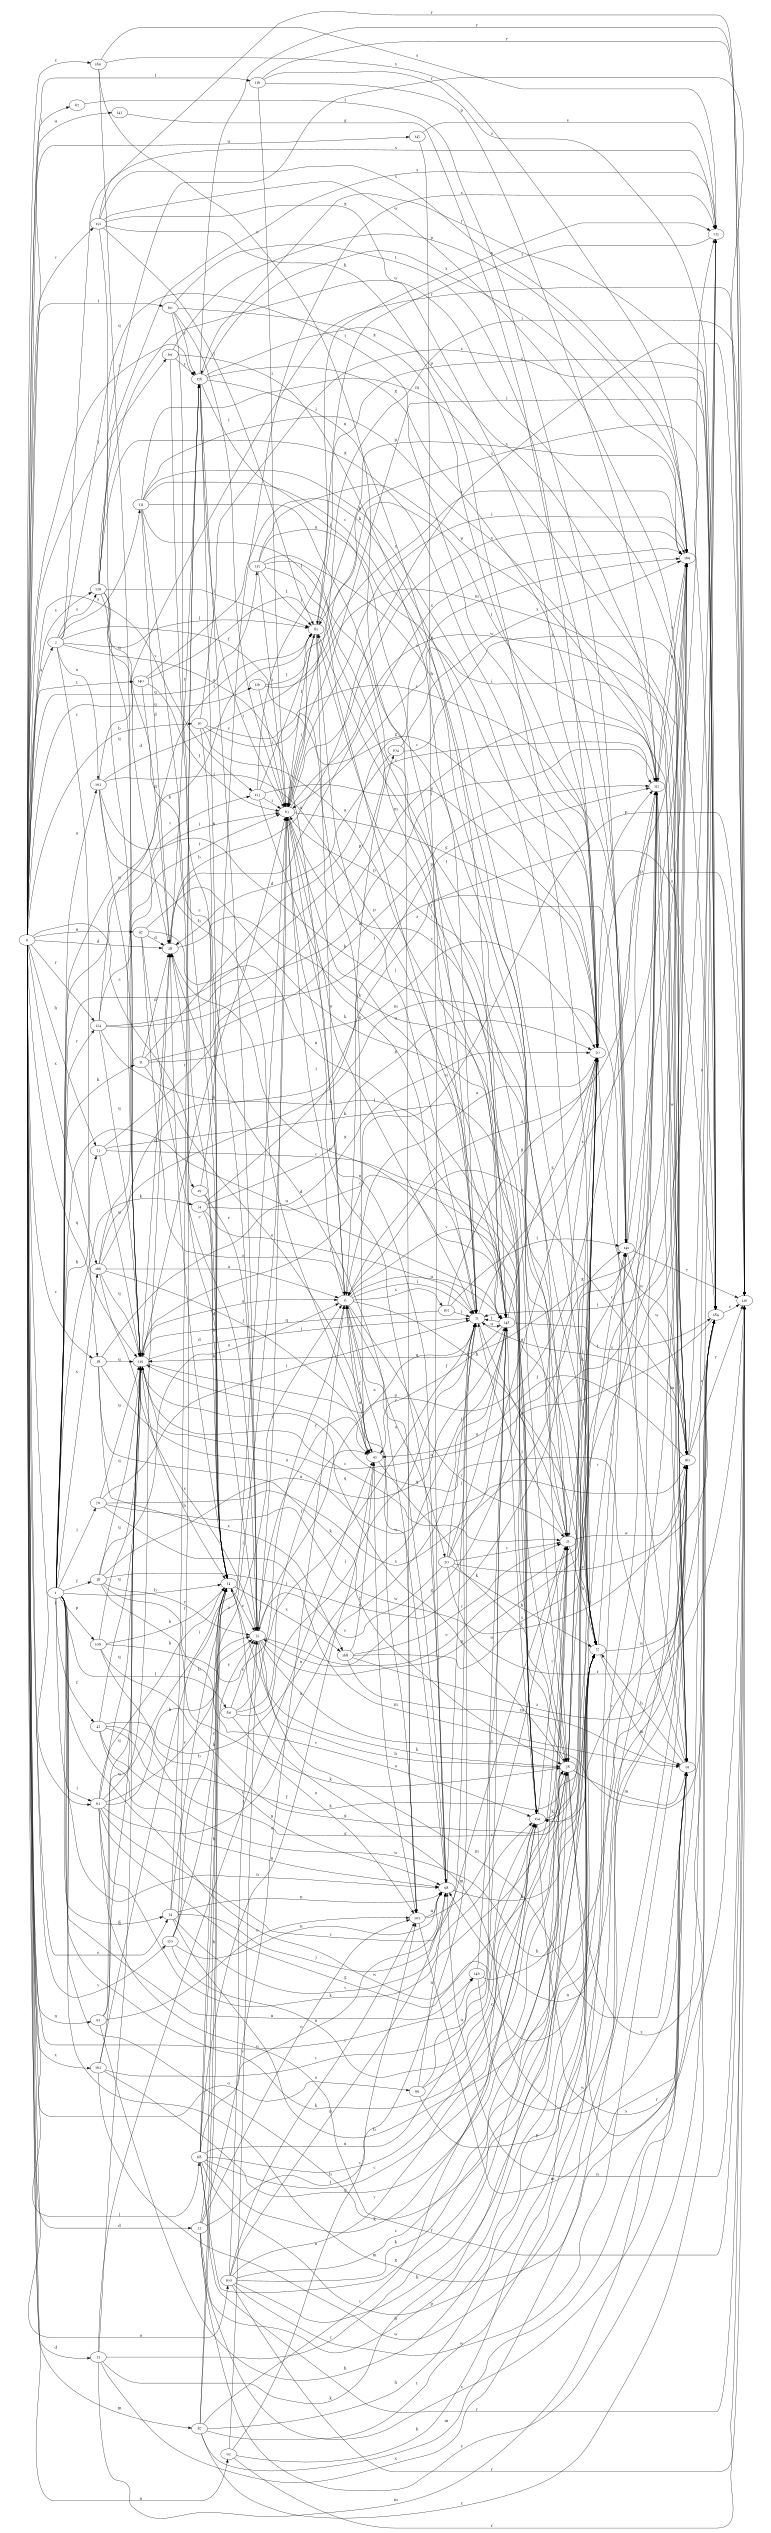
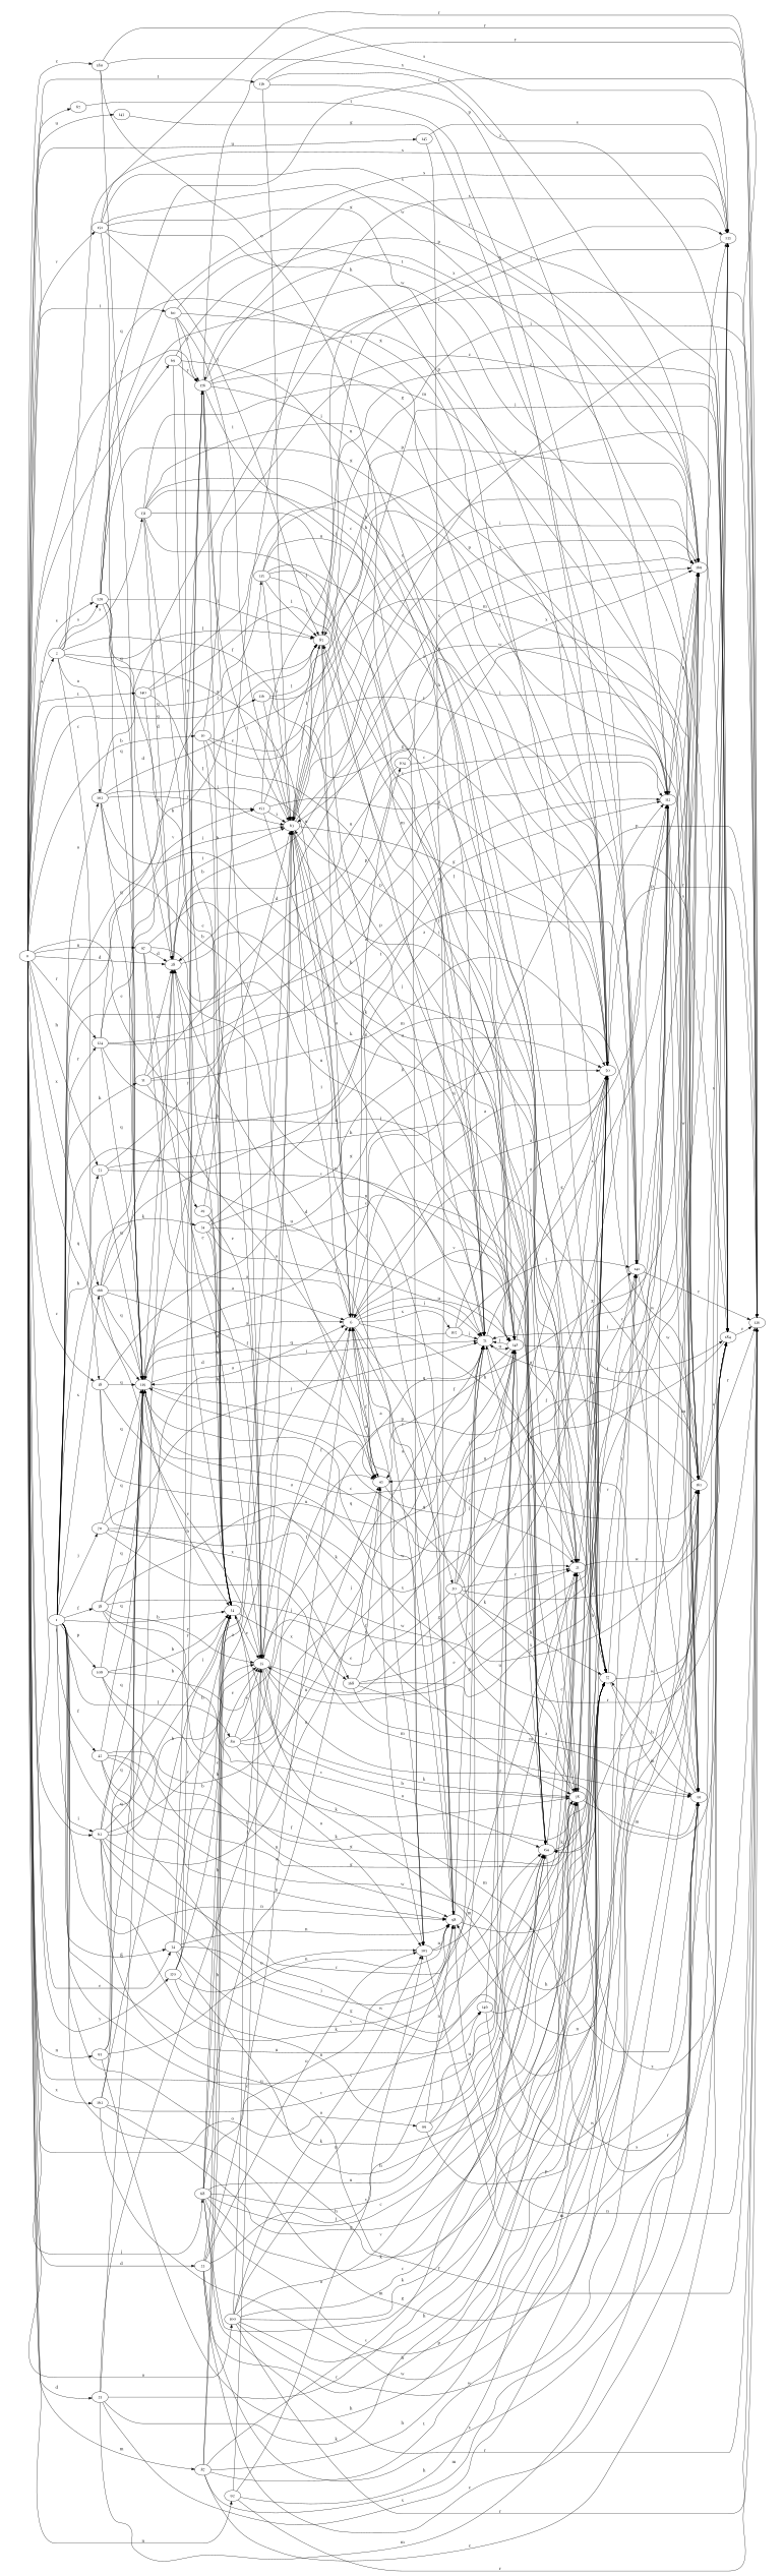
  strict digraph {
    fontname="Playfair Display"
    rankdir=LR
    node [fontname="Playfair Display"]
    edge [fontname="Playfair Display"]
    0
    2
    10
    18
    23
    25
    28
    29
    34
    53
    60
    62
    67
    68
    69
    87
    92
    95
    97
    99
    100
    115
    116
    119
    124
    129
    136
    140
    143
    145
    146
    151
    153
    162
    166
    170
    176
    180
    85
    102
    6
    43
    131
    133
    141
    14
    148
    50
    184
    78
    161
    168
    57
    71
    105
    91
    21
    169
    126
    35
    98
    154
    112
    63
    1
    38
    42
    n68 [label=51]
    70
    74
    80
    108
    20
    104
    167
    0 -> 2 [label=a]
    0 -> 10 [label=b]
    0 -> 18 [label=c]
    0 -> 23 [label=d]
    0 -> 25 [label=d]
    0 -> 28 [label=d]
    0 -> 29 [label=e]
    0 -> 34 [label=e]
    0 -> 53 [label=h]
    0 -> 60 [label=i]
    0 -> 62 [label=i]
    0 -> 67 [label=j]
    0 -> 68 [label=j]
    0 -> 69 [label=j]
    0 -> 87 [label=m]
    0 -> 92 [label=n]
    0 -> 95 [label=n]
    0 -> 97 [label=n]
    0 -> 99 [label=o]
    0 -> 100 [label=o]
    0 -> 115 [label=q]
    0 -> 116 [label=q]
    0 -> 119 [label=q]
    0 -> 124 [label=r]
    0 -> 129 [label=s]
    0 -> 136 [label=t]
    0 -> 140 [label=t]
    0 -> 143 [label=u]
    0 -> 145 [label=u]
    0 -> 146 [label=u]
    0 -> 151 [label=v]
-   0 -> 153 [label=v]
+   102 -> 153 [label=v]
    0 -> 162 [label=x]
    0 -> 166 [label=x]
    0 -> 170 [label=y]
    0 -> 176 [label=y]
    0 -> 180 [label=z]
    2 -> 18 [label=c]
    2 -> 129 [label=s]
    2 -> 85 [label=l]
    2 -> 102 [label=o]
    2 -> 6 [label=a]
    2 -> 43 [label=f]
    2 -> 131 [label=s]
    2 -> 133 [label=s]
    2 -> 141 [label=t]
    10 -> 141 [label=t]
    10 -> 14 [label=b]
    10 -> 148 [label=u]
    10 -> 50 [label=g]
    10 -> 184 [label=z]
    18 -> 119 [label=q]
    18 -> 50 [label=g]
    18 -> 78 [label=k]
    18 -> 161 [label=w]
    18 -> 168 [label=x]
    23 -> 6 [label=a]
    23 -> 133 [label=s]
    23 -> 14 [label=b]
    23 -> 184 [label=z]
    23 -> 57 [label=h]
    23 -> 71 [label=j]
    23 -> 105 [label=o]
    25 -> 119 [label=q]
    25 -> 43 [label=f]
    25 -> 78 [label=k]
    25 -> 91 [label=m]
    25 -> 21 [label=c]
    25 -> 169 [label=x]
    28 -> 176 [label=y]
    28 -> 148 [label=u]
    28 -> 78 [label=k]
    28 -> 169 [label=x]
    28 -> 126 [label=r]
    29 -> 133 [label=s]
    29 -> 14 [label=b]
    29 -> 35 [label=e]
    34 -> 176 [label=y]
    34 -> 14 [label=b]
    34 -> 57 [label=h]
    34 -> 71 [label=j]
    34 -> 98 [label=n]
    34 -> 154 [label=v]
    53 -> 119 [label=q]
    53 -> 57 [label=h]
    53 -> 154 [label=v]
    53 -> 112 [label=p]
    60 -> 176 [label=y]
    60 -> 141 [label=t]
    60 -> 14 [label=b]
    60 -> 50 [label=g]
    60 -> 63 [label=i]
    62 -> 119 [label=q]
    62 -> 6 [label=a]
    62 -> 14 [label=b]
    62 -> 148 [label=u]
    62 -> 50 [label=g]
    62 -> 78 [label=k]
    62 -> 21 [label=c]
    62 -> 126 [label=r]
    62 -> 35 [label=e]
    62 -> 63 [label=i]
    67 -> 141 [label=t]
    68 -> 43 [label=f]
    68 -> 14 [label=b]
    68 -> 148 [label=u]
    68 -> 50 [label=g]
    68 -> 78 [label=k]
    68 -> 21 [label=c]
    68 -> 126 [label=r]
    68 -> 98 [label=n]
    68 -> 154 [label=v]
    68 -> 112 [label=p]
    68 -> 63 [label=i]
    69 -> 176 [label=y]
    69 -> 14 [label=b]
    69 -> 71 [label=j]
    69 -> 169 [label=p]
    87 -> 141 [label=t]
    87 -> 14 [label=b]
    87 -> 184 [label=z]
    87 -> 57 [label=h]
    87 -> 91 [label=m]
    87 -> 35 [label=e]
    87 -> 154 [label=v]
    92 -> 57 [label=h]
    92 -> 105 [label=o]
    92 -> 126 [label=r]
    92 -> 35 [label=e]
    95 -> 28 [label=d]
    95 -> 119 [label=q]
    95 -> 57 [label=h]
    95 -> 105 [label=o]
    97 -> 28 [label=d]
    97 -> 6 [label=a]
    97 -> 148 [label=u]
    97 -> 78 [label=k]
    97 -> 35 [label=e]
    99 -> 148 [label=u]
    99 -> 21 [label=c]
    99 -> 98 [label=n]
    99 -> 112 [label=p]
    100 -> 78 [label=k]
    100 -> 161 [label=w]
    100 -> 57 [label=h]
    100 -> 105 [label=o]
    100 -> 21 [label=c]
    100 -> 126 [label=r]
    100 -> 35 [label=e]
    100 -> 98 [label=n]
    100 -> 154 [label=v]
    115 -> 85 [label=l]
    115 -> 50 [label=g]
    115 -> 57 [label=h]
    115 -> 21 [label=c]
    115 -> 154 [label=v]
    115 -> 112 [label=p]
    115 -> 63 [label=i]
    116 -> 85 [label=l]
    116 -> 91 [label=m]
    116 -> 63 [label=i]
    119 -> 28 [label=d]
    119 -> 6 [label=a]
    119 -> 14 [label=b]
    119 -> 71 [label=j]
    119 -> 21 [label=c]
    119 -> 112 [label=p]
    119 -> 63 [label=i]
    124 -> 119 [label=q]
    124 -> 85 [label=l]
    124 -> 78 [label=k]
    124 -> 91 [label=m]
    124 -> 112 [label=p]
    124 -> 63 [label=i]
    129 -> 28 [label=d]
    129 -> 119 [label=q]
    129 -> 85 [label=l]
    129 -> 133 [label=s]
    129 -> 14 [label=b]
    129 -> 50 [label=g]
    129 -> 161 [label=w]
    129 -> 126 [label=r]
    136 -> 184 [label=z]
    136 -> 126 [label=r]
    136 -> 112 [label=p]
    136 -> 63 [label=i]
    140 -> 28 [label=d]
    140 -> 57 [label=h]
    140 -> 71 [label=j]
    140 -> 63 [label=i]
    143 -> 50 [label=g]
    145 -> 133 [label=s]
    145 -> 98 [label=j]
    146 -> 148 [label=u]
    146 -> 161 [label=w]
    146 -> 57 [label=h]
    151 -> 119 [label=q]
    151 -> 85 [label=l]
    151 -> 50 [label=g]
    151 -> 161 [label=w]
    151 -> 57 [label=h]
    151 -> 169 [label=x]
    151 -> 126 [label=r]
    153 -> 133 [label=s]
    153 -> 50 [label=g]
    153 -> 184 [label=z]
    153 -> 71 [label=j]
    153 -> 63 [label=i]
    162 -> 119 [label=q]
    162 -> 14 [label=b]
    162 -> 50 [label=g]
    162 -> 161 [label=w]
    162 -> 154 [label=v]
    166 -> 119 [label=q]
    166 -> 6 [label=a]
    166 -> 43 [label=f]
    166 -> 184 [label=z]
    166 -> 91 [label=m]
    166 -> 35 [label=e]
    166 -> 63 [label=i]
    170 -> 176 [label=y]
    170 -> 14 [label=b]
    170 -> 35 [label=e]
    170 -> 98 [label=n]
    170 -> 154 [label=v]
    176 -> 14 [label=b]
    176 -> 148 [label=u]
    176 -> 50 [label=g]
    176 -> 71 [label=j]
    176 -> 169 [label=x]
    176 -> 126 [label=r]
    176 -> 35 [label=e]
    176 -> 112 [label=p]
    176 -> 63 [label=i]
    180 -> 119 [label=q]
    180 -> 133 [label=s]
    180 -> 105 [label=o]
    180 -> 169 [label=x]
    85 -> 6 [label=a]
    85 -> 184 [label=z]
    85 -> 71 [label=j]
    85 -> 169 [label=x]
    85 -> 63 [label=i]
    102 -> 119 [label=q]
    102 -> 43 [label=f]
    102 -> 148 [label=u]
    102 -> 57 [label=h]
    102 -> 169 [label=x]
    102 -> 126 [label=r]
    6 -> 43 [label=f]
    6 -> 148 [label=u]
    6 -> 57 [label=h]
    6 -> 71 [label=j]
    6 -> 21 [label=c]
    6 -> 154 [label=v]
    6 -> 63 [label=i]
    6 -> 20 [label=c]
    6 -> 104 [label=o]
    6 -> 167 [label=x]
    43 -> 6 [label=a]
    43 -> 78 [label=k]
    43 -> 105 [label=o]
    131 -> 28 [label=d]
    131 -> 148 [label=u]
    131 -> 57 [label=h]
    131 -> 71 [label=j]
    131 -> 91 [label=m]
    131 -> 21 [label=c]
    131 -> 35 [label=e]
    131 -> 112 [label=p]
    133 -> 85 [label=l]
    133 -> 71 [label=j]
    141 -> 133 [label=s]
    141 -> 161 [label=w]
    141 -> 126 [label=r]
    141 -> 35 [label=e]
    141 -> 112 [label=p]
    14 -> 28 [label=d]
    14 -> 168 [label=x]
    14 -> 91 [label=m]
    14 -> 35 [label=e]
    148 -> 43 [label=f]
    148 -> 50 [label=g]
    148 -> 184 [label=z]
    148 -> 71 [label=j]
    148 -> 154 [label=v]
    50 -> 6 [label=a]
    50 -> 78 [label=k]
    50 -> 161 [label=w]
    50 -> 126 [label=r]
    50 -> 112 [label=p]
    184 -> 119 [label=q]
    184 -> 176 [label=y]
    184 -> 126 [label=r]
    184 -> 63 [label=i]
    78 -> 119 [label=q]
    78 -> 141 [label=t]
    78 -> 14 [label=b]
    78 -> 50 [label=g]
    78 -> 184 [label=z]
    78 -> 91 [label=m]
    78 -> 126 [label=r]
    78 -> 63 [label=i]
    161 -> 6 [label=a]
    161 -> 43 [label=f]
    161 -> 133 [label=s]
    161 -> 184 [label=z]
    161 -> 71 [label=j]
    161 -> 126 [label=r]
    161 -> 154 [label=v]
    168 -> 43 [label=f]
    168 -> 184 [label=z]
    168 -> 91 [label=m]
    168 -> 21 [label=c]
    168 -> 169 [label=x]
    57 -> 141 [label=t]
    57 -> 161 [label=w]
    57 -> 91 [label=m]
    71 -> 148 [label=u]
    71 -> 21 [label=c]
    71 -> 169 [label=x]
    105 -> 6 [label=a]
    105 -> 91 [label=m]
    105 -> 21 [label=c]
    105 -> 98 [label=n]
    91 -> 119 [label=q]
    91 -> 57 [label=h]
    91 -> 63 [label=i]
    21 -> 85 [label=l]
    21 -> 161 [label=w]
    21 -> 57 [label=h]
    21 -> 71 [label=j]
    169 -> 119 [label=q]
    169 -> 6 [label=a]
    169 -> 98 [label=n]
    169 -> 112 [label=p]
    169 -> 63 [label=i]
    126 -> 119 [label=q]
    126 -> 98 [label=n]
    126 -> 63 [label=i]
    35 -> 28 [label=d]
    35 -> 43 [label=f]
    35 -> 50 [label=g]
    35 -> 184 [label=z]
    35 -> 78 [label=k]
    35 -> 71 [label=j]
    35 -> 91 [label=m]
    35 -> 112 [label=p]
    35 -> 63 [label=i]
    98 -> 28 [label=d]
    98 -> 6 [label=a]
    98 -> 57 [label=h]
    98 -> 71 [label=j]
    98 -> 63 [label=i]
    154 -> 85 [label=l]
    154 -> 133 [label=s]
    154 -> 78 [label=k]
    154 -> 21 [label=c]
    112 -> 85 [label=l]
    112 -> 161 [label=w]
    112 -> 91 [label=m]
    112 -> 21 [label=c]
    112 -> 169 [label=x]
    112 -> 154 [label=v]
    63 -> 85 [label=l]
    63 -> 148 [label=u]
    63 -> 50 [label=g]
    63 -> 161 [label=w]
    63 -> 71 [label=j]
    63 -> 21 [label=c]
    63 -> 169 [label=x]
    63 -> 98 [label=n]
    1 -> 34 [label=e]
    1 -> 53 [label=h]
    1 -> 62 [label=i]
    1 -> 124 [label=r]
    1 -> 146 [label=u]
    1 -> 153 [label=v]
    1 -> 166 [label=x]
    1 -> 85 [label=l]
    1 -> 102 [label=o]
    1 -> 14 [label=b]
    1 -> 148 [label=u]
    1 -> 78 [label=k]
    1 -> 161 [label=w]
    1 -> 57 [label=h]
    1 -> 91 [label=m]
    1 -> 98 [label=n]
    1 -> 112 [label=p]
    1 -> 38 [label=f]
    1 -> 42 [label=f]
    1 -> n68 [label=h]
    1 -> 70 [label=j]
    1 -> 74 [label=k]
    1 -> 80 [label=l]
    1 -> 108 [label=p]
    38 -> 119 [label=q]
    38 -> 6 [label=a]
    38 -> 141 [label=t]
    38 -> 148 [label=u]
    38 -> 78 [label=k]
    38 -> 35 [label=e]
    38 -> 154 [label=v]
    42 -> 119 [label=q]
    42 -> 148 [label=u]
    42 -> 50 [label=g]
    42 -> 78 [label=k]
    42 -> 161 [label=w]
    42 -> 98 [label=n]
    n68 -> 28 [label=d]
    n68 -> 141 [label=t]
    n68 -> 50 [label=g]
    n68 -> 105 [label=o]
    n68 -> 169 [label=x]
    70 -> 119 [label=q]
    70 -> 161 [label=w]
    70 -> 71 [label=j]
    70 -> 91 [label=m]
    70 -> 169 [label=x]
    74 -> 14 [label=b]
    74 -> 50 [label=g]
    74 -> 71 [label=j]
    74 -> 154 [label=v]
    74 -> 112 [label=p]
    80 -> 6 [label=a]
    80 -> 43 [label=f]
    80 -> 71 [label=j]
    80 -> 105 [label=o]
    80 -> 35 [label=e]
    108 -> 119 [label=q]
    108 -> 14 [label=b]
    108 -> 50 [label=g]
    108 -> 71 [label=j]
    108 -> 98 [label=n]
    20 -> 148 [label=u]
    20 -> 50 [label=g]
    20 -> 184 [label=z]
    20 -> 57 [label=h]
    20 -> 71 [label=j]
    20 -> 21 [label=c]
    20 -> 126 [label=r]
    20 -> 35 [label=e]
    104 -> 28 [label=d]
    104 -> 184 [label=z]
    104 -> 169 [label=x]
    167 -> 119 [label=q]
    167 -> 141 [label=t]
    167 -> 50 [label=g]
    167 -> 71 [label=j]
  }
